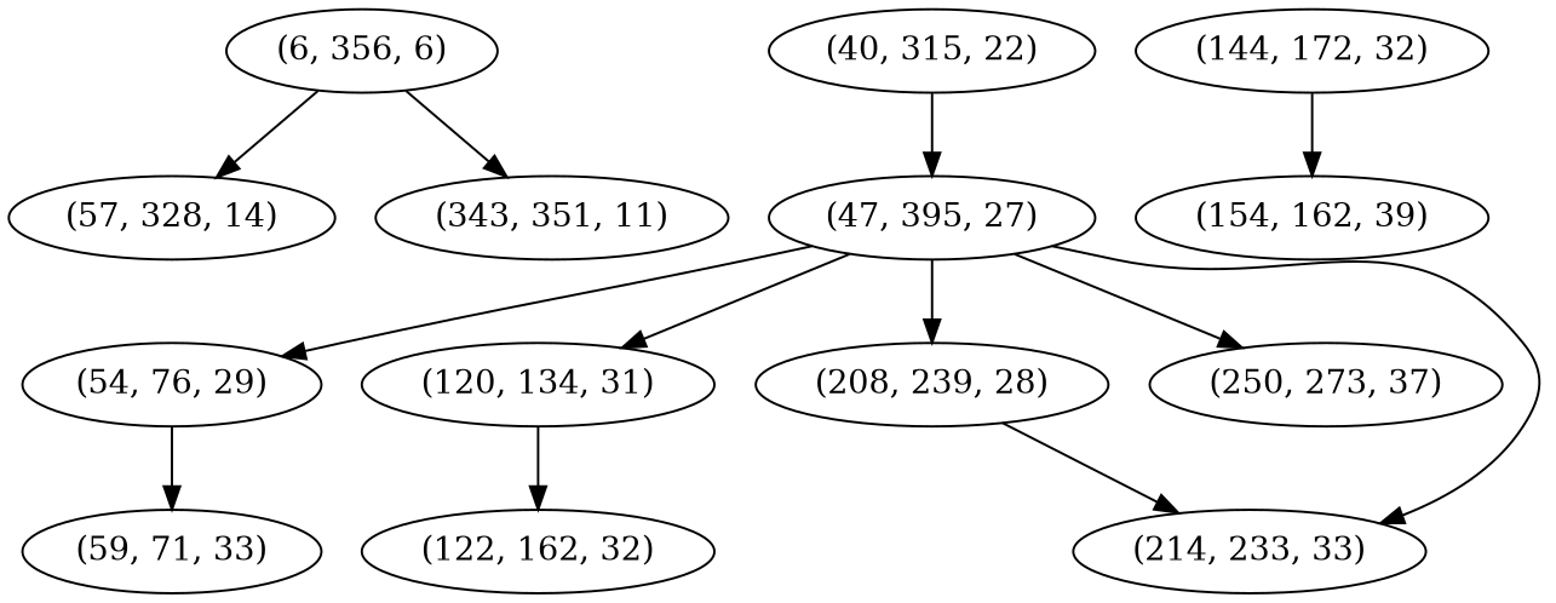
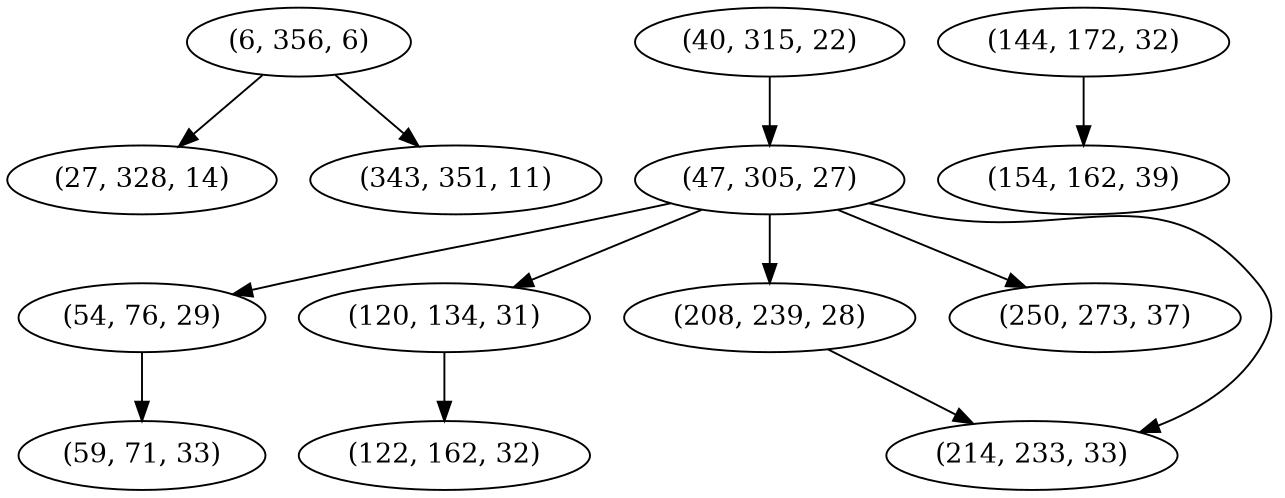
  digraph {
    "(6, 356, 6)"
-   "(27, 328, 14)" [label="(57, 328, 14)"]
+   "(27, 328, 14)"
    "(343, 351, 11)"
    "(40, 315, 22)"
-   "(47, 305, 27)" [label="(47, 395, 27)"]
+   "(47, 305, 27)"
    "(54, 76, 29)"
    "(120, 134, 31)"
    "(208, 239, 28)"
    "(250, 273, 37)"
    "(214, 233, 33)"
    "(59, 71, 33)"
    n12 [label="(122, 162, 32)"]
    "(144, 172, 32)"
    "(154, 162, 39)"
    "(6, 356, 6)" -> "(27, 328, 14)"
    "(6, 356, 6)" -> "(343, 351, 11)"
    "(40, 315, 22)" -> "(47, 305, 27)"
    "(47, 305, 27)" -> "(54, 76, 29)"
    "(47, 305, 27)" -> "(120, 134, 31)"
    "(47, 305, 27)" -> "(208, 239, 28)"
    "(47, 305, 27)" -> "(250, 273, 37)"
    "(47, 305, 27)" -> "(214, 233, 33)"
    "(54, 76, 29)" -> "(59, 71, 33)"
    "(120, 134, 31)" -> n12
    "(208, 239, 28)" -> "(214, 233, 33)"
    "(144, 172, 32)" -> "(154, 162, 39)"
  }
